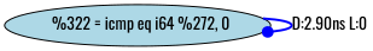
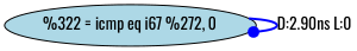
  digraph {
    fontname=Oswald
-   n1 [label="  %322 = icmp eq i64 %272, 0" style=filled fillcolor=lightblue fontname=Oswald]
+   n1 [label="%322 = icmp eq i67 %272, 0" style=filled fillcolor=lightblue fontname=Oswald]
    n1 -> n1 [color=blue label="D:2.90ns L:0" style=bold arrowhead=dot fontname=Oswald]
  }
